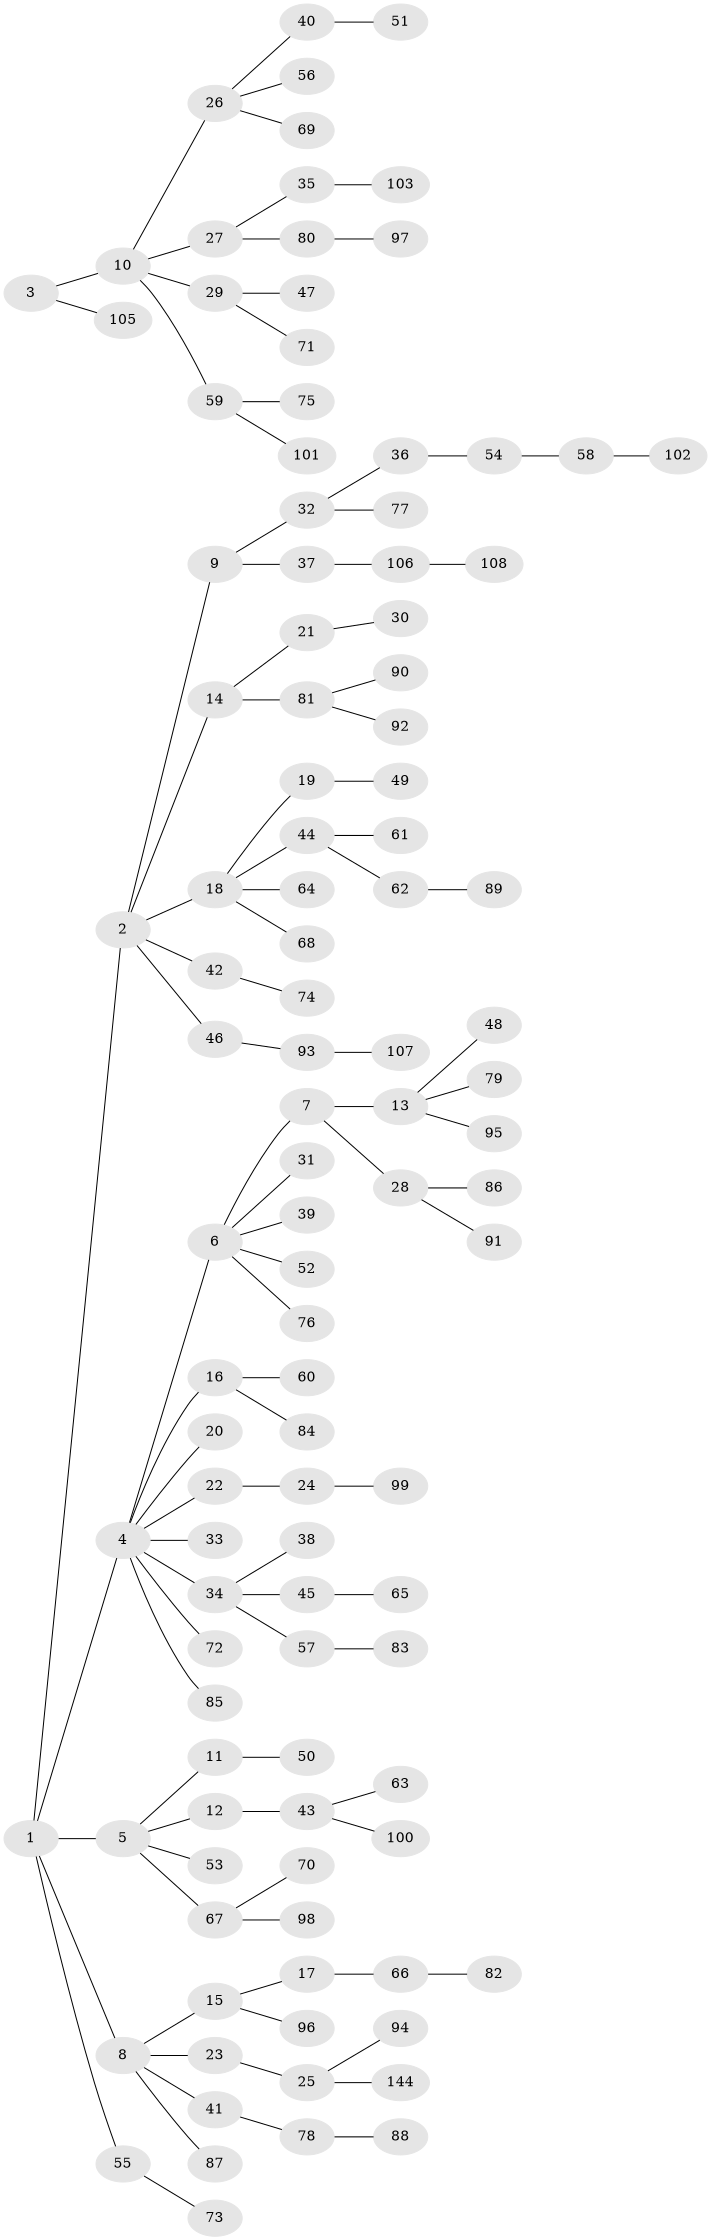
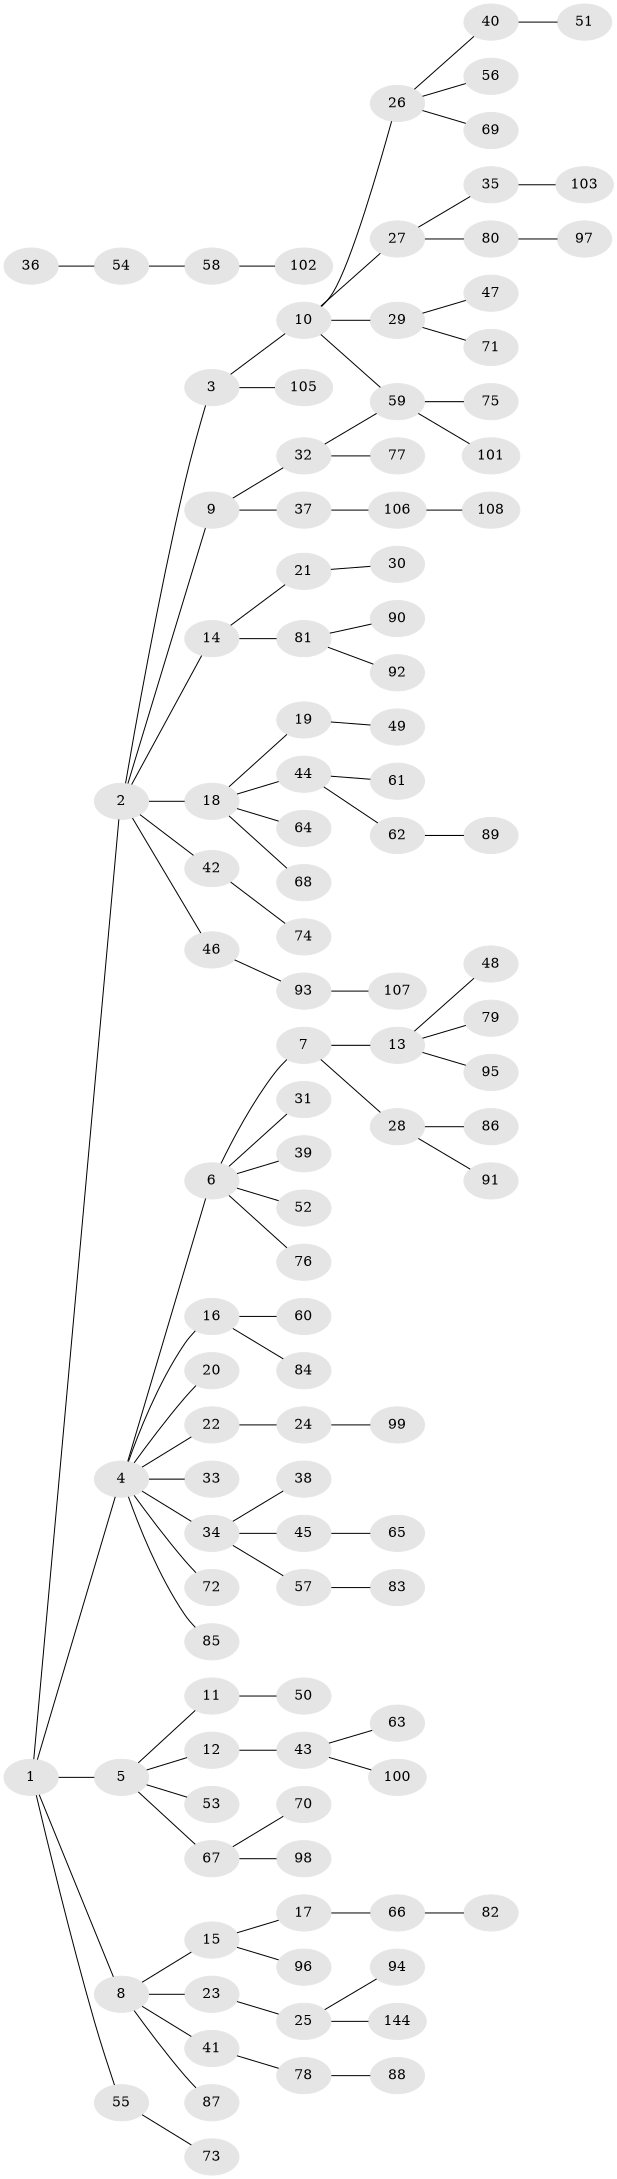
  graph {
    rankdir=LR
    node [color=gray90 style=filled]
    1
    2
    4
    5
    8
    55
    3
    9
    14
    18
    42
    46
    6
    16
    20
    22
    33
    34
    72
    85
    11
    12
    53
    67
    15
    23
    41
    87
    73
    10
    105
    32
    37
    21
    81
    19
    44
    64
    68
    74
    93
    26
    27
    29
    59
    7
    31
    39
    52
    76
    60
    84
    24
    38
    45
    57
    50
    43
    70
    98
    13
    28
    48
    79
    95
    86
    91
    17
    96
    25
    78
    36
    77
    106
    40
    56
    69
    35
    80
    47
    71
    75
    101
    63
    100
    30
    90
    92
    66
    82
    49
    61
    62
    99
    94
    n96 [label=144]
    51
    103
    97
    108
    54
    65
    83
    58
    88
    89
    107
    102
    1 -- 2
    1 -- 4
    1 -- 5
    1 -- 8
    1 -- 55
+   2 -- 3
    2 -- 9
    2 -- 14
    2 -- 18
    2 -- 42
    2 -- 46
    4 -- 6
    4 -- 16
    4 -- 20
    4 -- 22
    4 -- 33
    4 -- 34
    4 -- 72
    4 -- 85
    5 -- 11
    5 -- 12
    5 -- 53
    5 -- 67
    8 -- 15
    8 -- 23
    8 -- 41
    8 -- 87
    55 -- 73
    3 -- 10
    3 -- 105
    9 -- 32
    9 -- 37
    14 -- 21
    14 -- 81
    18 -- 19
    18 -- 44
    18 -- 64
    18 -- 68
    42 -- 74
    46 -- 93
    6 -- 7
    6 -- 31
    6 -- 39
    6 -- 52
    6 -- 76
    16 -- 60
    16 -- 84
    22 -- 24
    34 -- 38
    34 -- 45
    34 -- 57
    11 -- 50
    12 -- 43
    67 -- 70
    67 -- 98
    15 -- 17
    15 -- 96
    23 -- 25
    41 -- 78
    10 -- 26
    10 -- 27
    10 -- 29
    10 -- 59
-   32 -- 36
+   32 -- 59
    32 -- 77
    37 -- 106
    21 -- 30
    81 -- 90
    81 -- 92
    19 -- 49
    44 -- 61
    44 -- 62
    93 -- 107
    26 -- 40
    26 -- 56
    26 -- 69
    27 -- 35
    27 -- 80
    29 -- 47
    29 -- 71
    59 -- 75
    59 -- 101
    7 -- 13
    7 -- 28
    24 -- 99
    45 -- 65
    57 -- 83
    43 -- 63
    43 -- 100
    13 -- 48
    13 -- 79
    13 -- 95
    28 -- 86
    28 -- 91
    17 -- 66
    25 -- 94
    25 -- n96
    78 -- 88
    36 -- 54
    106 -- 108
    40 -- 51
    35 -- 103
    80 -- 97
    66 -- 82
    62 -- 89
    54 -- 58
    58 -- 102
  }
